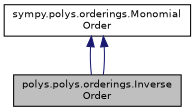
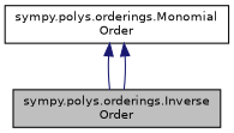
  digraph {
    node [color=black fontname=Helvetica fontsize=10 shape=record style=filled]
    edge [color=midnightblue dir=back fontname=Helvetica fontsize=10 labelfontname=Helvetica labelfontsize=10 style=solid]
-   n1 [fillcolor=grey75 fontcolor=black height=0.2 label="polys.polys.orderings.Inverse\lOrder" width=0.4]
+   n1 [fillcolor=grey75 fontcolor=black height=0.2 label="sympy.polys.orderings.Inverse\lOrder" width=0.4]
    n2 [fillcolor=white height=0.2 label="sympy.polys.orderings.Monomial\lOrder" width=0.4]
    n2 -> n1
    n2 -> n1
  }
